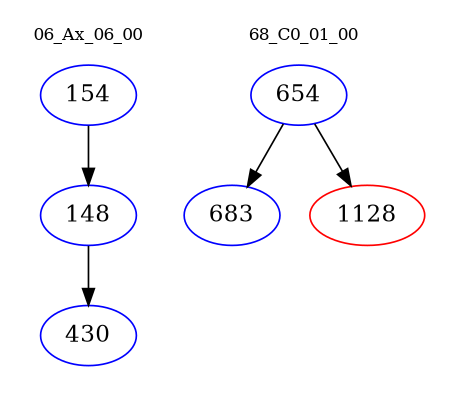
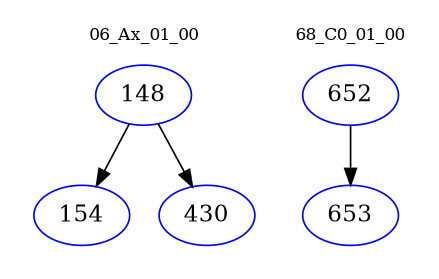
  digraph {
    node [color=blue]
    edge [color=black]
    n1 [label=148]
    n2 [label=154]
    n3 [label=430]
-   n4 [label=654]
-   n5 [label=683]
-   n6 [color=red label=1128]
+   n4 [label=652]
+   n5 [label=653]
    subgraph cluster_1 {
      color=white
      fontsize=10
-     label="06_Ax_06_00"
+     label="06_Ax_01_00"
      n1
      n2
      n3
    }
    subgraph cluster_2 {
      color=white
      fontsize=10
      label="68_C0_01_00"
      n4
      n5
-     n6
    }
-   n2 -> n1
+   n1 -> n2
    n1 -> n3
    n4 -> n5
-   n4 -> n6
  }
